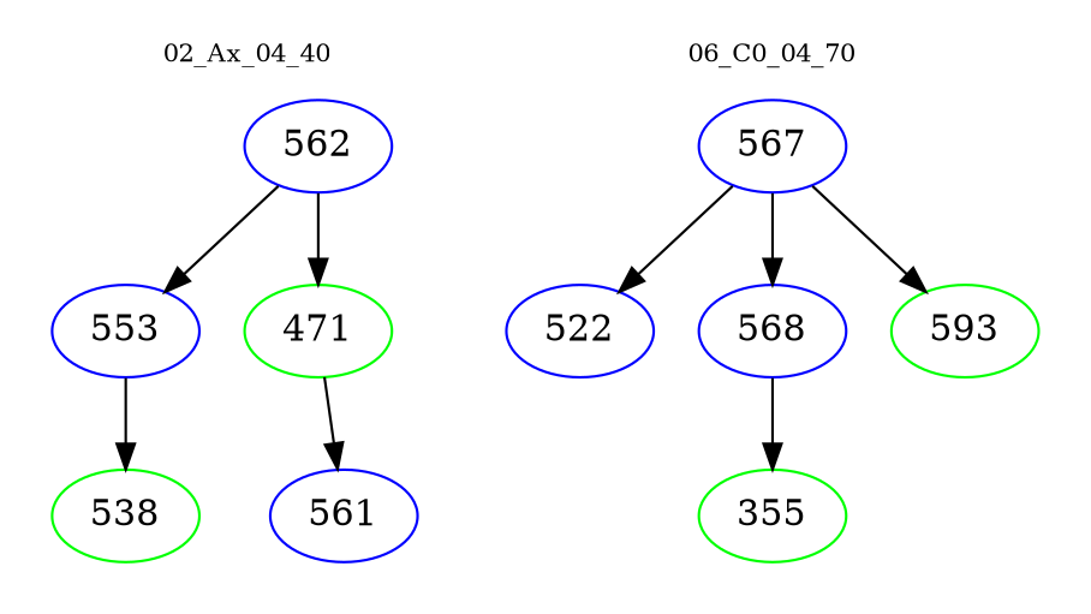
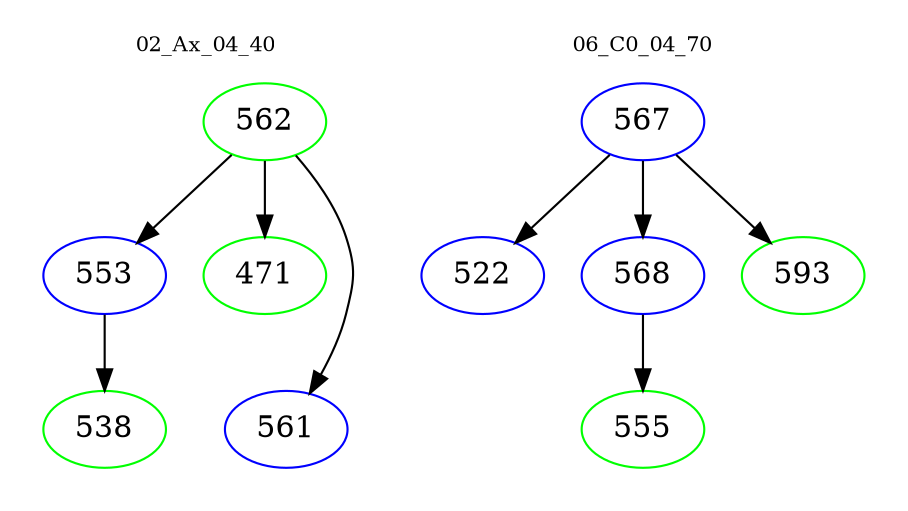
  digraph {
    node [color=blue]
    edge [color=black]
-   n1 [label=562]
+   n1 [color=green label=562]
    n2 [label=553]
    n3 [color=green label=471]
    n4 [label=561]
    n5 [color=green label=538]
    n6 [label=567]
    n7 [label=522]
    n8 [label=568]
    n9 [color=green label=593]
-   n10 [color=green label=355]
+   n10 [color=green label=555]
    subgraph cluster_1 {
      color=white
      fontsize=10
      label="02_Ax_04_40"
      n1
      n2
      n3
      n4
      n5
    }
    subgraph cluster_2 {
      color=white
      fontsize=10
      label="06_C0_04_70"
      n6
      n7
      n8
      n9
      n10
    }
    n1 -> n2
    n1 -> n3
-   n3 -> n4
+   n1 -> n4
    n2 -> n5
    n6 -> n7
    n6 -> n8
    n6 -> n9
    n8 -> n10
  }
